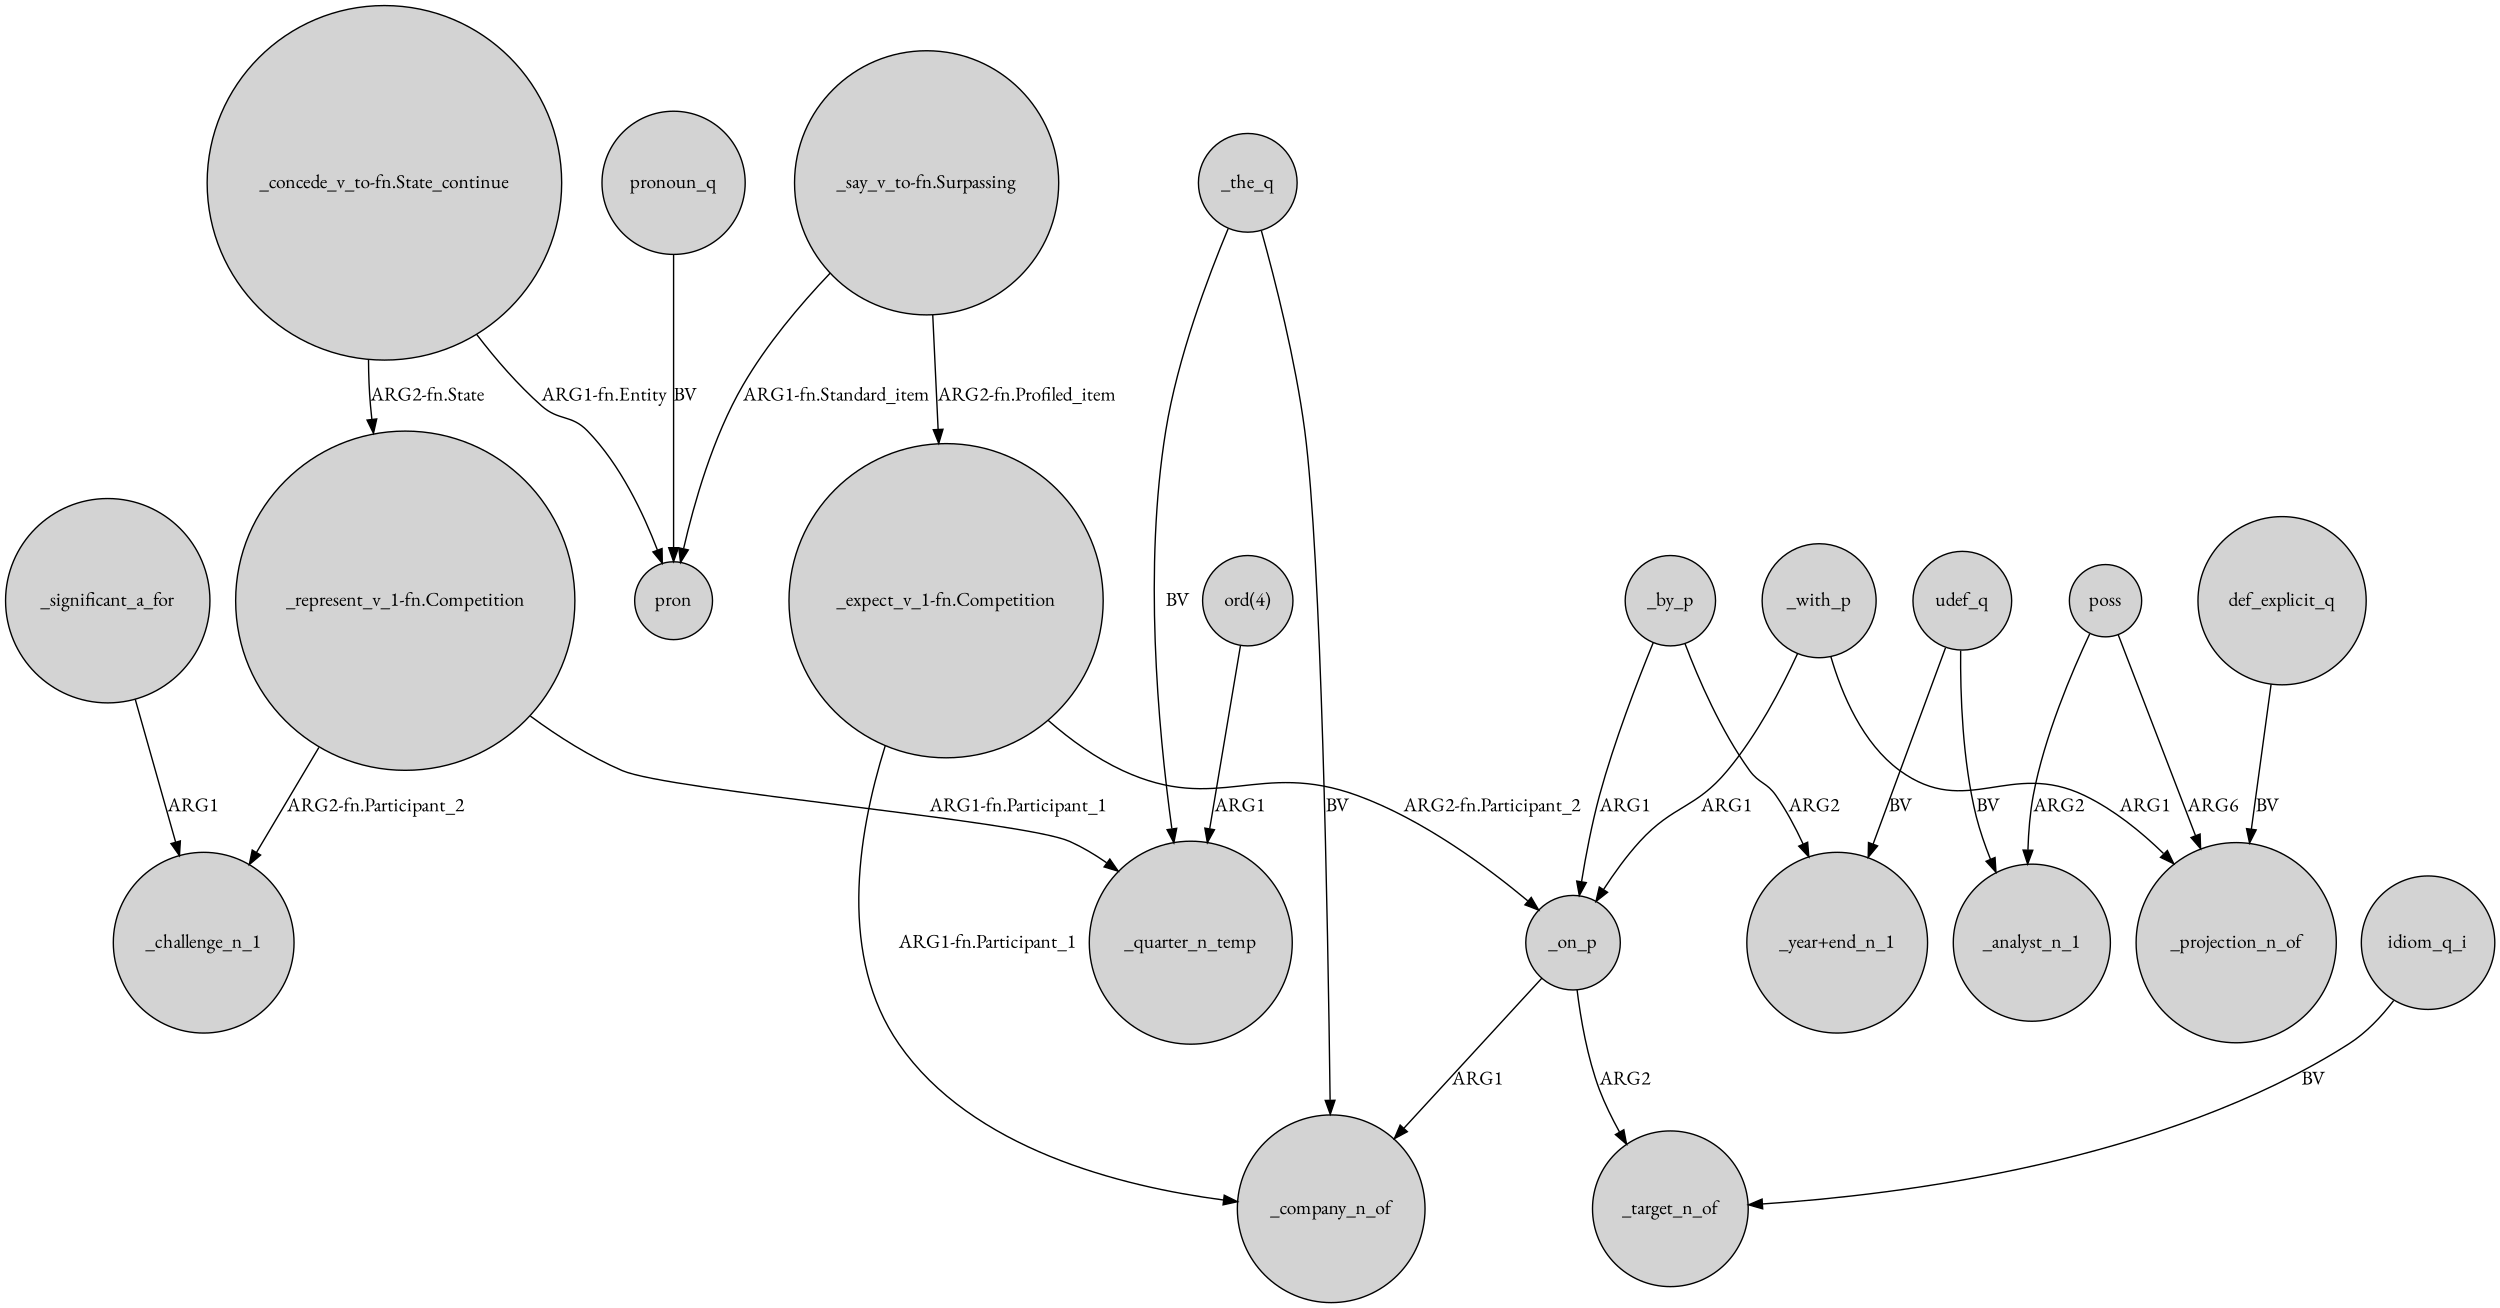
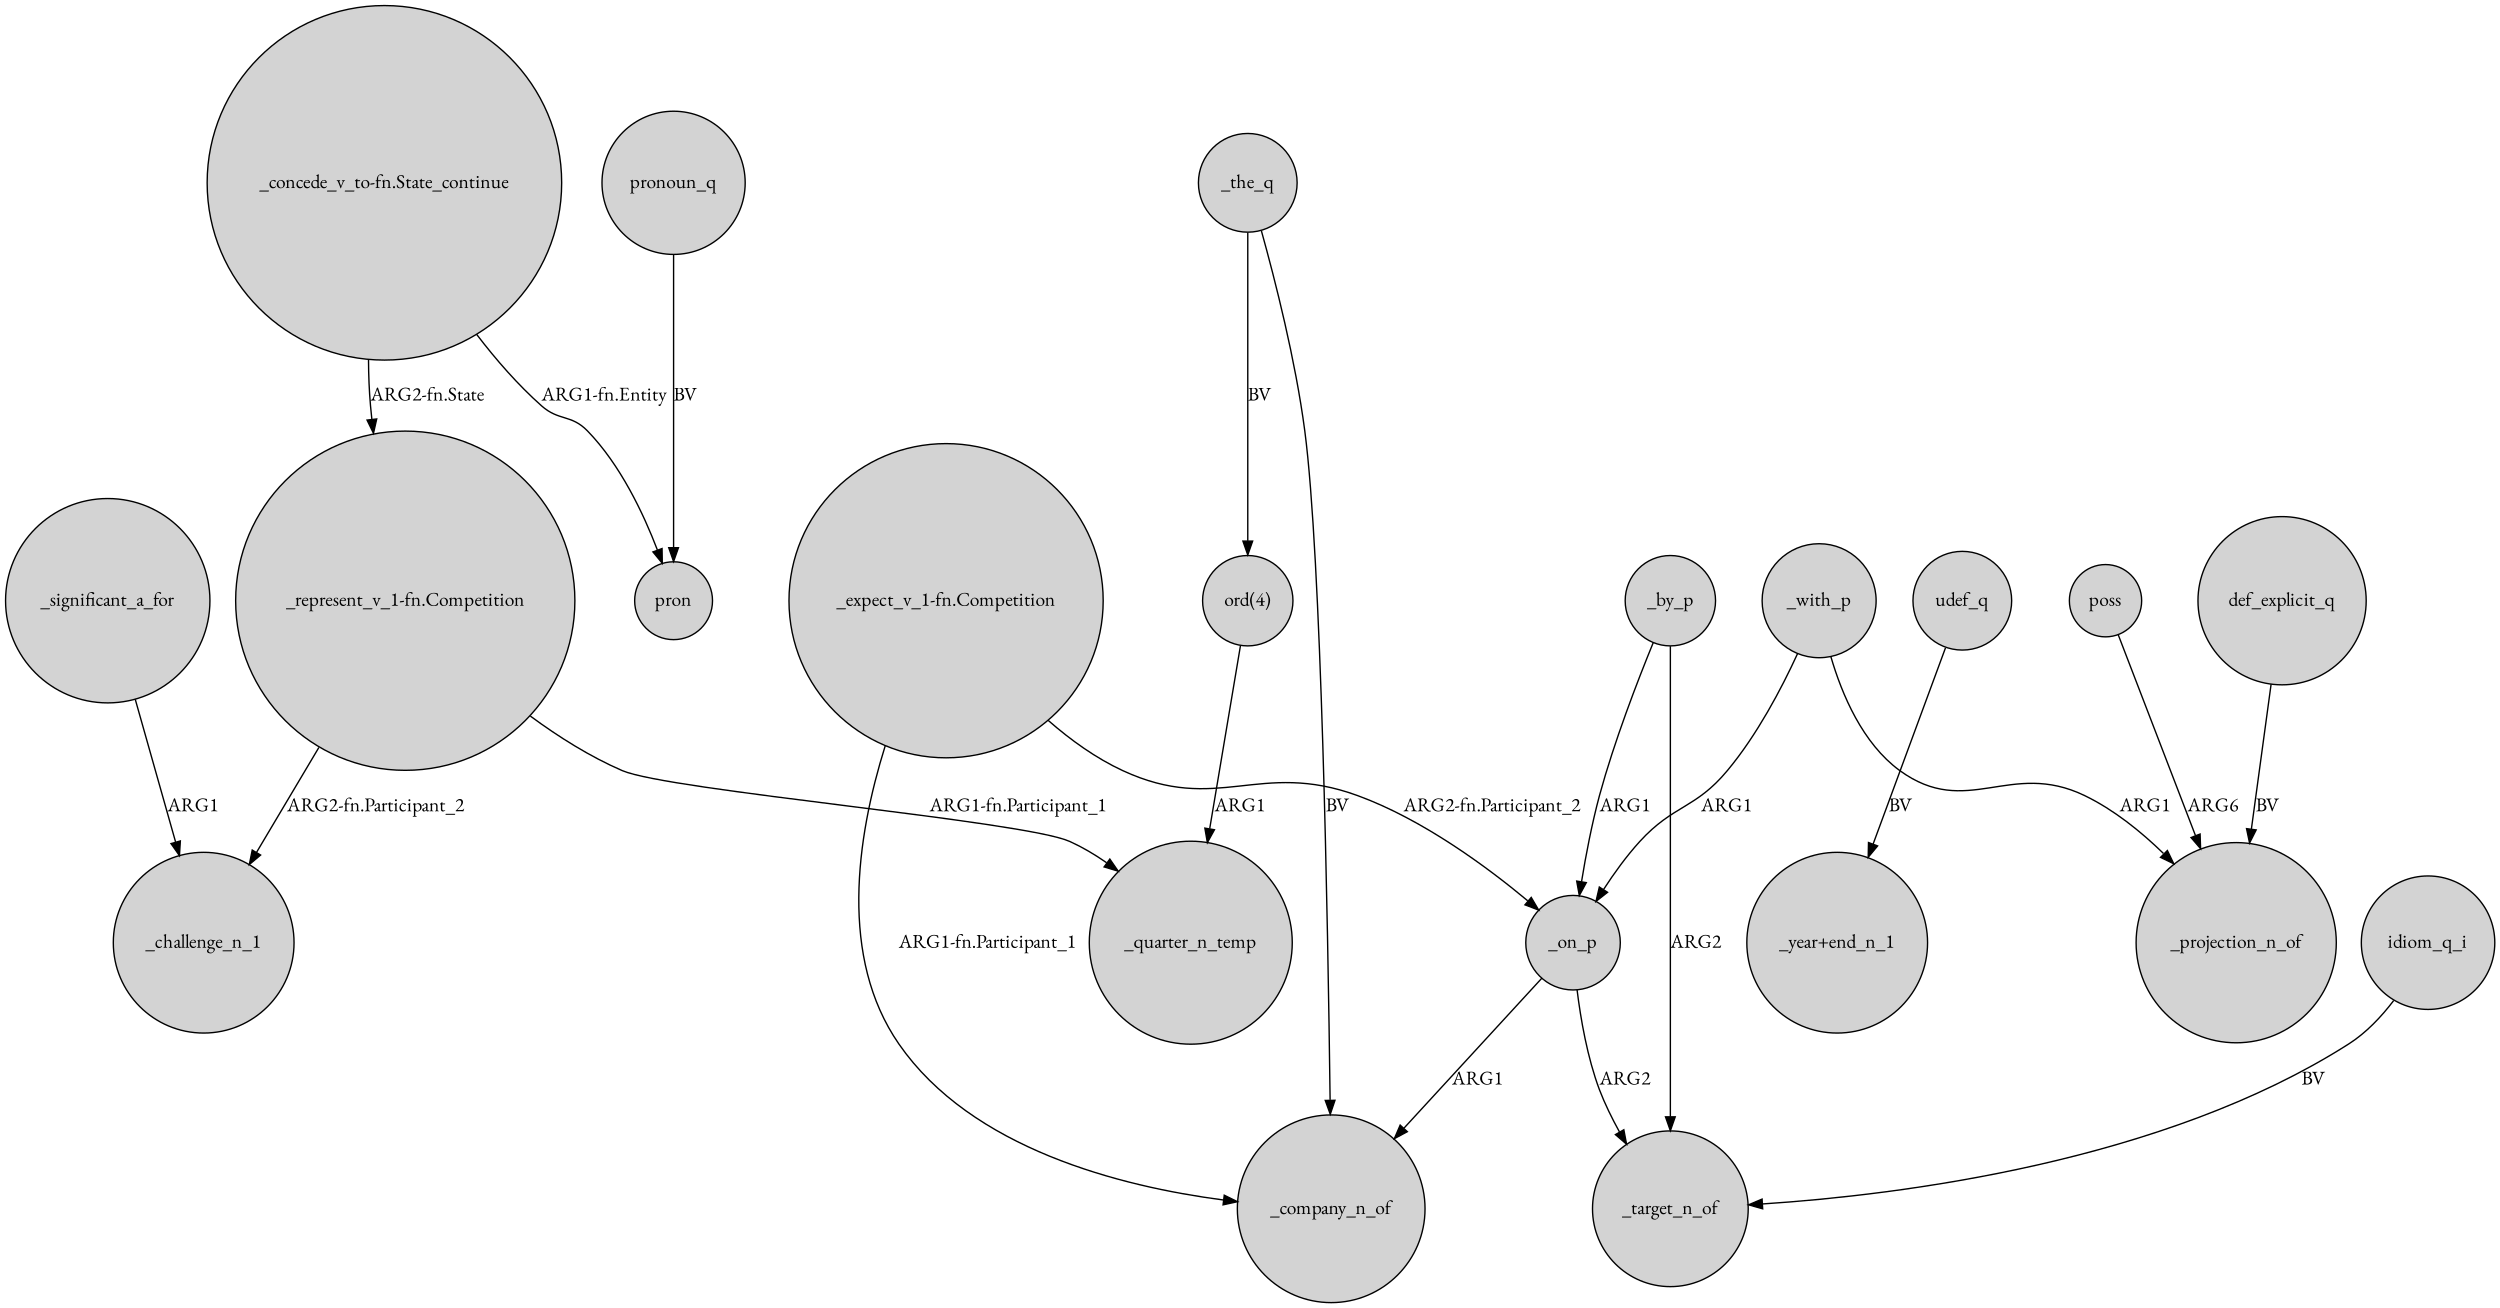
  digraph {
    fontname="EB Garamond"
    node [fontname="EB Garamond" shape=circle style=filled]
    edge [fontname="EB Garamond"]
    _on_p
    _company_n_of
    _target_n_of
    _by_p
    "_year+end_n_1"
    "_expect_v_1-fn.Competition"
    poss
    _projection_n_of
-   _analyst_n_1
    udef_q
    _with_p
    "_represent_v_1-fn.Competition"
    _challenge_n_1
    _quarter_n_temp
    _the_q
    def_explicit_q
-   "_say_v_to-fn.Surpassing"
    pron
    pronoun_q
    "_concede_v_to-fn.State_continue"
    idiom_q_i
    "ord(4)"
    _significant_a_for
    _on_p -> _company_n_of [label=ARG1]
    _on_p -> _target_n_of [label=ARG2]
    _by_p -> _on_p [label=ARG1]
-   _by_p -> "_year+end_n_1" [label=ARG2]
+   _by_p -> _target_n_of [label=ARG2]
    "_expect_v_1-fn.Competition" -> _on_p [label="ARG2-fn.Participant_2"]
    "_expect_v_1-fn.Competition" -> _company_n_of [label="ARG1-fn.Participant_1"]
    poss -> _projection_n_of [label=ARG6]
-   poss -> _analyst_n_1 [label=ARG2]
    udef_q -> "_year+end_n_1" [label=BV]
-   udef_q -> _analyst_n_1 [label=BV]
    _with_p -> _on_p [label=ARG1]
    _with_p -> _projection_n_of [label=ARG1]
    "_represent_v_1-fn.Competition" -> _challenge_n_1 [label="ARG2-fn.Participant_2"]
    "_represent_v_1-fn.Competition" -> _quarter_n_temp [label="ARG1-fn.Participant_1"]
    _the_q -> _company_n_of [label=BV]
-   _the_q -> _quarter_n_temp [label=BV]
+   _the_q -> "ord(4)" [label=BV]
    def_explicit_q -> _projection_n_of [label=BV]
-   "_say_v_to-fn.Surpassing" -> "_expect_v_1-fn.Competition" [label="ARG2-fn.Profiled_item"]
-   "_say_v_to-fn.Surpassing" -> pron [label="ARG1-fn.Standard_item"]
    pronoun_q -> pron [label=BV]
    "_concede_v_to-fn.State_continue" -> "_represent_v_1-fn.Competition" [label="ARG2-fn.State"]
    "_concede_v_to-fn.State_continue" -> pron [label="ARG1-fn.Entity"]
    idiom_q_i -> _target_n_of [label=BV]
    "ord(4)" -> _quarter_n_temp [label=ARG1]
    _significant_a_for -> _challenge_n_1 [label=ARG1]
  }
